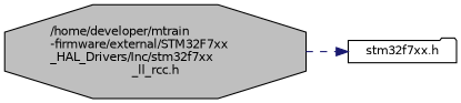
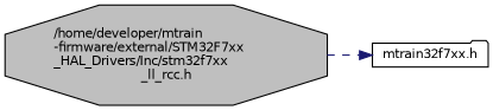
  digraph {
    rankdir=LR
    node [color=black fontname=Helvetica fontsize=10 style=filled]
    n1 [fillcolor=grey75 fontcolor=black height=0.2 label="/home/developer/mtrain\l-firmware/external/STM32F7xx\l_HAL_Drivers/Inc/stm32f7xx\l_ll_rcc.h" shape=octagon width=0.4]
-   n2 [fillcolor=white height=0.2 label="stm32f7xx.h" shape=folder width=0.4]
+   n2 [fillcolor=white height=0.2 label="mtrain32f7xx.h" shape=folder width=0.4]
    n1 -> n2 [color=midnightblue fontname=Helvetica fontsize=10 labelfontname=Helvetica labelfontsize=10 style=dashed]
  }
